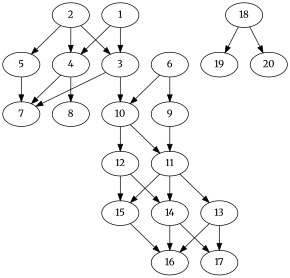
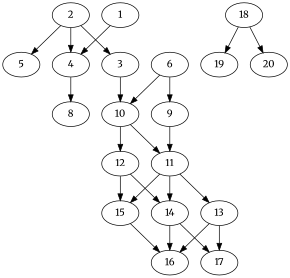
  digraph {
    fontname=Merriweather
    node [alpha=0.12 fontname=Merriweather]
    edge [fontname=Merriweather]
    1 [alpha=0.11 expect_size=22382592]
    3 [alpha=0.19 expect_size=35717120]
    4 [alpha=0.07 expect_size=26996736]
-   7 [alpha=0.10 expect_size=11063296]
    10 [expect_size=46087168]
    8 [alpha=0.04 expect_size=20874240]
    6 [alpha=0.08 expect_size=40588288]
    9 [expect_size=9827328]
    2 [alpha=0.07 expect_size=52087808]
    5 [alpha=0.18 expect_size=36025344]
    11 [alpha=0.05 expect_size=23530496]
    12 [alpha=0.14 expect_size=49431552]
    13 [alpha=0.09 expect_size=17684480]
    14 [alpha=0.18 expect_size=16158720]
    15 [alpha=0.04 expect_size=32288768]
    16 [expect_size=27723776]
    17 [alpha=0.13 expect_size=47680512]
    18 [alpha=0.03 expect_size=25072640]
    19 [alpha=0.17 expect_size=35531776]
    20 [alpha=0.17 expect_size=15776768]
-   1 -> 3
    1 -> 4
-   3 -> 7
    3 -> 10
-   4 -> 7
    4 -> 8
    10 -> 11
    10 -> 12
    6 -> 10
    6 -> 9
    9 -> 11
    2 -> 3
    2 -> 4
    2 -> 5
-   5 -> 7
    11 -> 13
    11 -> 14
    11 -> 15
    12 -> 14
    12 -> 15
    13 -> 16
    13 -> 17
    14 -> 16
    14 -> 17
    15 -> 16
    18 -> 19
    18 -> 20
  }
